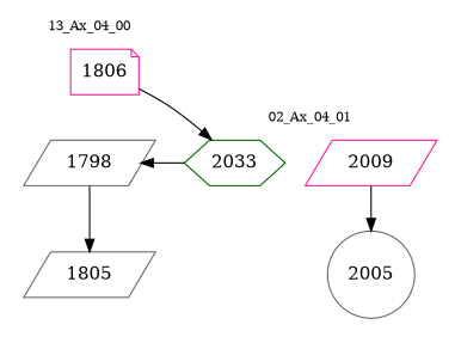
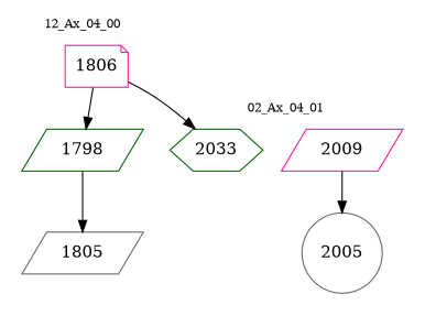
  digraph {
    node [color=deeppink shape=parallelogram]
    edge [color=black]
    n1 [label=2009]
    n2 [color=gray40 label=2005 shape=circle]
    n3 [color=darkgreen label=2033 shape=hexagon]
    n4 [label=1806 shape=note]
-   n5 [color=gray40 label=1798]
+   n5 [color=darkgreen label=1798]
    n6 [color=gray40 label=1805]
    subgraph cluster_1 {
      color=white
      fontsize=10
      label="02_Ax_04_01"
      n1
      n2
      n3
    }
    subgraph cluster_2 {
      color=white
      fontsize=10
-     label="13_Ax_04_00"
+     label="12_Ax_04_00"
      n4
      n5
      n6
    }
    n1 -> n2
    n4 -> n3
-   n3 -> n5
+   n4 -> n5
    n5 -> n6
  }
